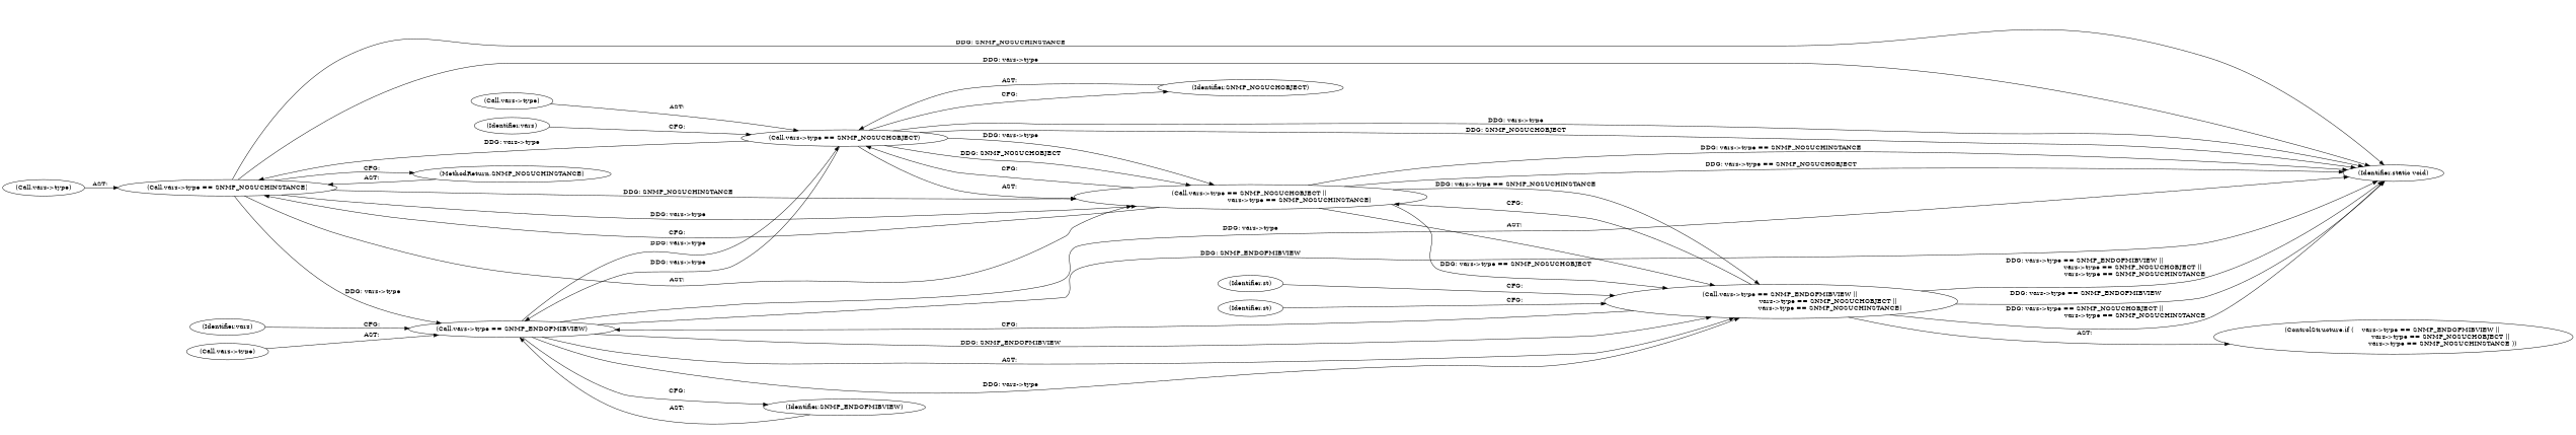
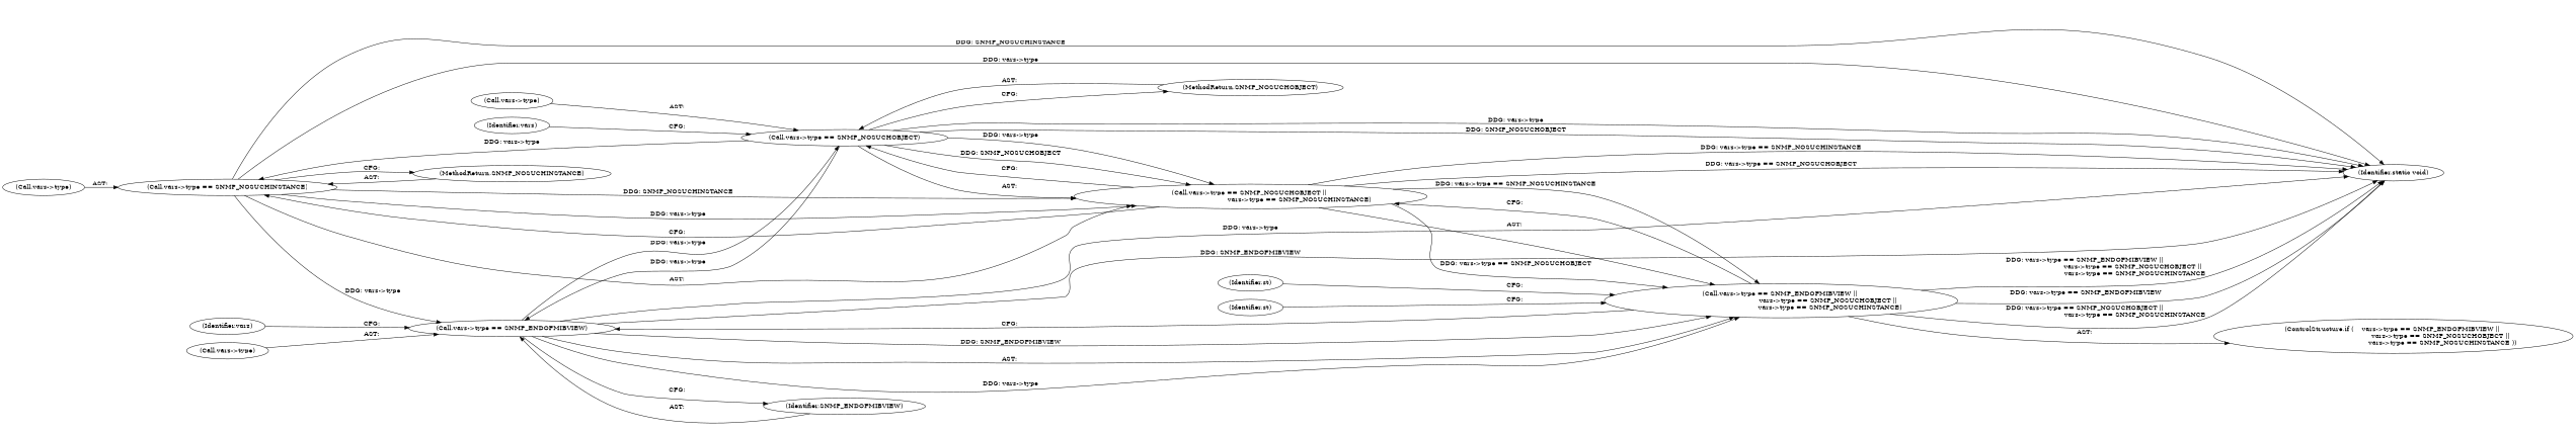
  digraph {
    rankdir=LR
    n1 [label="(Call,vars->type == SNMP_NOSUCHINSTANCE)"]
    n2 [label="(Call,vars->type == SNMP_ENDOFMIBVIEW)"]
    n3 [label="(Call,vars->type == SNMP_NOSUCHOBJECT || \n                                                vars->type == SNMP_NOSUCHINSTANCE)"]
    n4 [label="(Identifier,static void)"]
    n5 [label="(MethodReturn,SNMP_NOSUCHINSTANCE)"]
    n6 [label="(Call,vars->type == SNMP_NOSUCHOBJECT)"]
    n7 [label="(Call,vars->type == SNMP_ENDOFMIBVIEW || \n                                               vars->type == SNMP_NOSUCHOBJECT || \n                                                vars->type == SNMP_NOSUCHINSTANCE)"]
    n8 [label="(Identifier,SNMP_ENDOFMIBVIEW)"]
-   n9 [label="(Identifier,SNMP_NOSUCHOBJECT)"]
+   n9 [label="(MethodReturn,SNMP_NOSUCHOBJECT)"]
    n10 [label="(ControlStructure,if (    vars->type == SNMP_ENDOFMIBVIEW || \n                                               vars->type == SNMP_NOSUCHOBJECT || \n                                                vars->type == SNMP_NOSUCHINSTANCE ))"]
    n11 [label="(Call,vars->type)"]
    n12 [label="(Call,vars->type)"]
    n13 [label="(Identifier,vars)"]
    n14 [label="(Identifier,vars)"]
    n15 [label="(Identifier,st)"]
    n16 [label="(Identifier,st)"]
    n17 [label="(Call,vars->type)"]
    n1 -> n2 [label="DDG: vars->type"]
    n1 -> n3 [label="AST: "]
    n1 -> n3 [label="DDG: vars->type"]
    n1 -> n3 [label="DDG: SNMP_NOSUCHINSTANCE"]
    n1 -> n4 [label="DDG: SNMP_NOSUCHINSTANCE"]
    n1 -> n4 [label="DDG: vars->type"]
    n1 -> n5 [label="CFG: "]
    n2 -> n4 [label="DDG: SNMP_ENDOFMIBVIEW"]
    n2 -> n4 [label="DDG: vars->type"]
    n2 -> n6 [label="DDG: vars->type"]
    n2 -> n7 [label="AST: "]
    n2 -> n7 [label="DDG: vars->type"]
    n2 -> n7 [label="DDG: SNMP_ENDOFMIBVIEW"]
    n2 -> n8 [label="CFG: "]
    n3 -> n1 [label="CFG: "]
    n3 -> n4 [label="DDG: vars->type == SNMP_NOSUCHINSTANCE"]
    n3 -> n4 [label="DDG: vars->type == SNMP_NOSUCHOBJECT"]
    n3 -> n6 [label="CFG: "]
    n3 -> n7 [label="AST: "]
    n3 -> n7 [label="DDG: vars->type == SNMP_NOSUCHOBJECT"]
    n3 -> n7 [label="DDG: vars->type == SNMP_NOSUCHINSTANCE"]
    n5 -> n1 [label="AST: "]
    n6 -> n1 [label="DDG: vars->type"]
    n6 -> n2 [label="DDG: vars->type"]
    n6 -> n3 [label="AST: "]
    n6 -> n3 [label="DDG: vars->type"]
    n6 -> n3 [label="DDG: SNMP_NOSUCHOBJECT"]
    n6 -> n4 [label="DDG: SNMP_NOSUCHOBJECT"]
    n6 -> n4 [label="DDG: vars->type"]
    n6 -> n9 [label="CFG: "]
    n7 -> n2 [label="CFG: "]
    n7 -> n3 [label="CFG: "]
    n7 -> n4 [label="DDG: vars->type == SNMP_NOSUCHOBJECT || \n                                                vars->type == SNMP_NOSUCHINSTANCE"]
    n7 -> n4 [label="DDG: vars->type == SNMP_ENDOFMIBVIEW || \n                                               vars->type == SNMP_NOSUCHOBJECT || \n                                                vars->type == SNMP_NOSUCHINSTANCE"]
    n7 -> n4 [label="DDG: vars->type == SNMP_ENDOFMIBVIEW"]
    n7 -> n10 [label="AST: "]
    n8 -> n2 [label="AST: "]
    n9 -> n6 [label="AST: "]
    n11 -> n6 [label="AST: "]
    n12 -> n1 [label="AST: "]
    n13 -> n6 [label="CFG: "]
    n14 -> n2 [label="CFG: "]
    n15 -> n7 [label="CFG: "]
    n16 -> n7 [label="CFG: "]
    n17 -> n2 [label="AST: "]
  }
